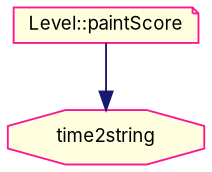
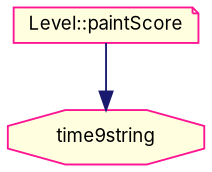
  digraph {
    rankdir=TB
    fontname=Inter
    node [color=deeppink fillcolor=lightyellow fontname=Inter fontsize=10 style=filled]
    n1 [fontcolor=black height=0.2 label="Level::paintScore" shape=note width=0.4]
-   n2 [height=0.2 label=time2string shape=octagon width=0.4]
+   n2 [height=0.2 label=time9string shape=octagon width=0.4]
    n1 -> n2 [color=midnightblue fontname=Inter fontsize=10 labelfontname=Helvetica labelfontsize=10 style=solid]
  }
